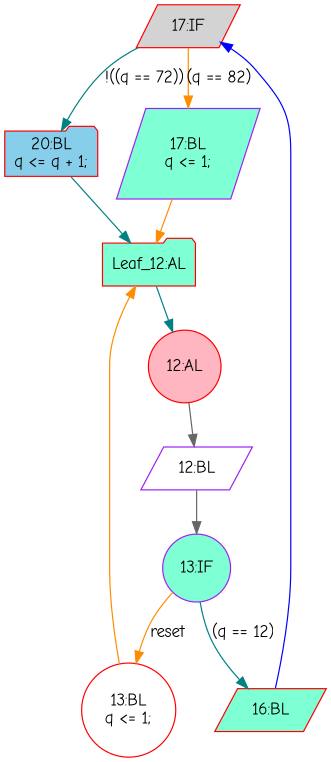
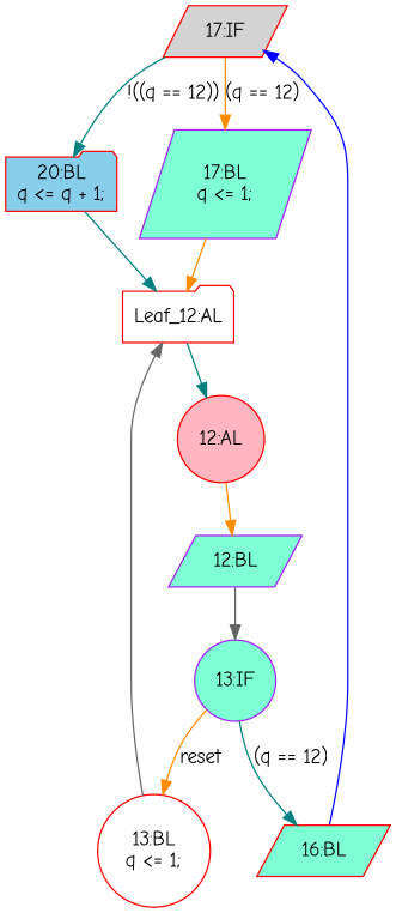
  strict digraph {
    fontname="Comic Neue"
    node [color=red fillcolor=aquamarine fontname="Comic Neue" shape=parallelogram statements="[]" style=filled typ=Block]
    edge [color=teal cond="[]" fontname="Comic Neue" lineno=None]
    n1 [ast="<pyverilog.vparser.ast.IfStatement object at 0x7fc617b4ecd0>" fillcolor=lightgrey label="17:IF" typ=IfStatement]
    n2 [ast="<pyverilog.vparser.ast.Block object at 0x7fc617b4ee90>" fillcolor=skyblue label="20:BL\nq <= q + 1;" shape=folder statements="[<pyverilog.vparser.ast.NonblockingSubstitution object at 0x7fc617bb1650>]"]
    n3 [ast="<pyverilog.vparser.ast.Block object at 0x7fc617ba3610>" color=purple label="17:BL\nq <= 1;" statements="[<pyverilog.vparser.ast.NonblockingSubstitution object at 0x7fc617b4e290>]"]
-   n4 [def_var="['q']" label="Leaf_12:AL" shape=folder statements="" typ=""]
+   n4 [def_var="['q']" fillcolor=white label="Leaf_12:AL" shape=folder statements="" typ=""]
    n5 [ast="<pyverilog.vparser.ast.Always object at 0x7fc617e75690>" clk_sens=True fillcolor=lightpink label="12:AL" sens="['clk', 'reset']" shape=circle typ=Always use_var="['q', 'reset']"]
-   n6 [ast="<pyverilog.vparser.ast.Block object at 0x7fc617e750d0>" color=purple fillcolor=white label="12:BL"]
+   n6 [ast="<pyverilog.vparser.ast.Block object at 0x7fc617e750d0>" color=purple label="12:BL"]
    n7 [ast="<pyverilog.vparser.ast.Block object at 0x7fc617e75410>" fillcolor=white label="13:BL\nq <= 1;" shape=circle statements="[<pyverilog.vparser.ast.NonblockingSubstitution object at 0x7fc617b56810>]"]
    n8 [ast="<pyverilog.vparser.ast.IfStatement object at 0x7fc617b56bd0>" color=purple label="13:IF" shape=circle typ=IfStatement]
    n9 [ast="<pyverilog.vparser.ast.Block object at 0x7fc617b56910>" label="16:BL"]
-   n1 -> n2 [cond="['q']" label="!((q == 72))" lineno=17]
-   n1 -> n3 [color=darkorange cond="['q']" label="(q == 82)" lineno=17]
+   n1 -> n2 [cond="['q']" label="!((q == 12))" lineno=17]
+   n1 -> n3 [color=darkorange cond="['q']" label="(q == 12)" lineno=17]
    n2 -> n4
    n3 -> n4 [color=darkorange]
    n4 -> n5 [cond="" lineno=""]
-   n5 -> n6 [color=gray40]
+   n5 -> n6 [color=darkorange]
    n6 -> n8 [color=gray40]
-   n7 -> n4 [color=darkorange]
+   n7 -> n4 [color=gray40]
    n8 -> n7 [color=darkorange cond="['reset']" label=reset lineno=13]
    n8 -> n9 [cond="['reset']" label="(q == 12)" lineno=13]
    n9 -> n1 [color=blue]
  }
